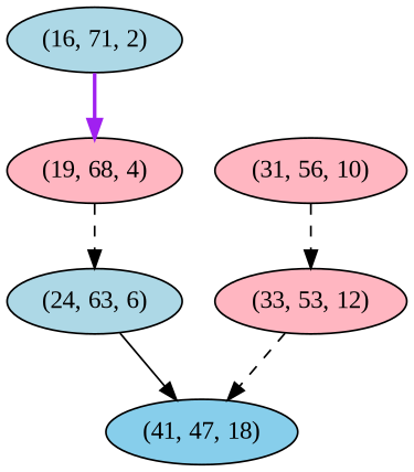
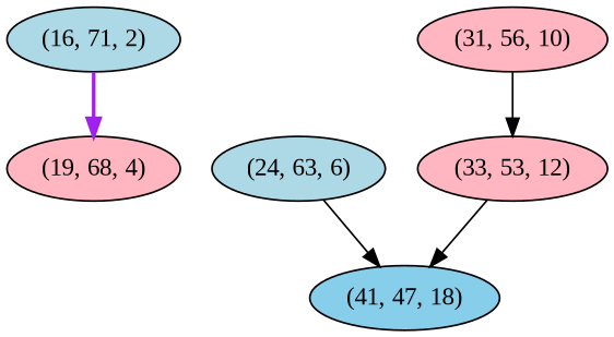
  digraph {
    fontname="Liberation Serif"
    node [fillcolor=lightpink fontname="Liberation Serif" style=filled]
    edge [color=black fontname="Liberation Serif" style=dashed]
    "(16, 71, 2)" [fillcolor=lightblue]
    "(19, 68, 4)"
    "(24, 63, 6)" [fillcolor=lightblue]
    "(41, 47, 18)" [fillcolor=skyblue]
    "(31, 56, 10)"
    "(33, 53, 12)"
    "(16, 71, 2)" -> "(19, 68, 4)" [color=purple style=bold]
-   "(19, 68, 4)" -> "(24, 63, 6)"
    "(24, 63, 6)" -> "(41, 47, 18)" [style=solid]
-   "(31, 56, 10)" -> "(33, 53, 12)"
-   "(33, 53, 12)" -> "(41, 47, 18)"
+   "(31, 56, 10)" -> "(33, 53, 12)" [style=solid]
+   "(33, 53, 12)" -> "(41, 47, 18)" [style=solid]
  }
